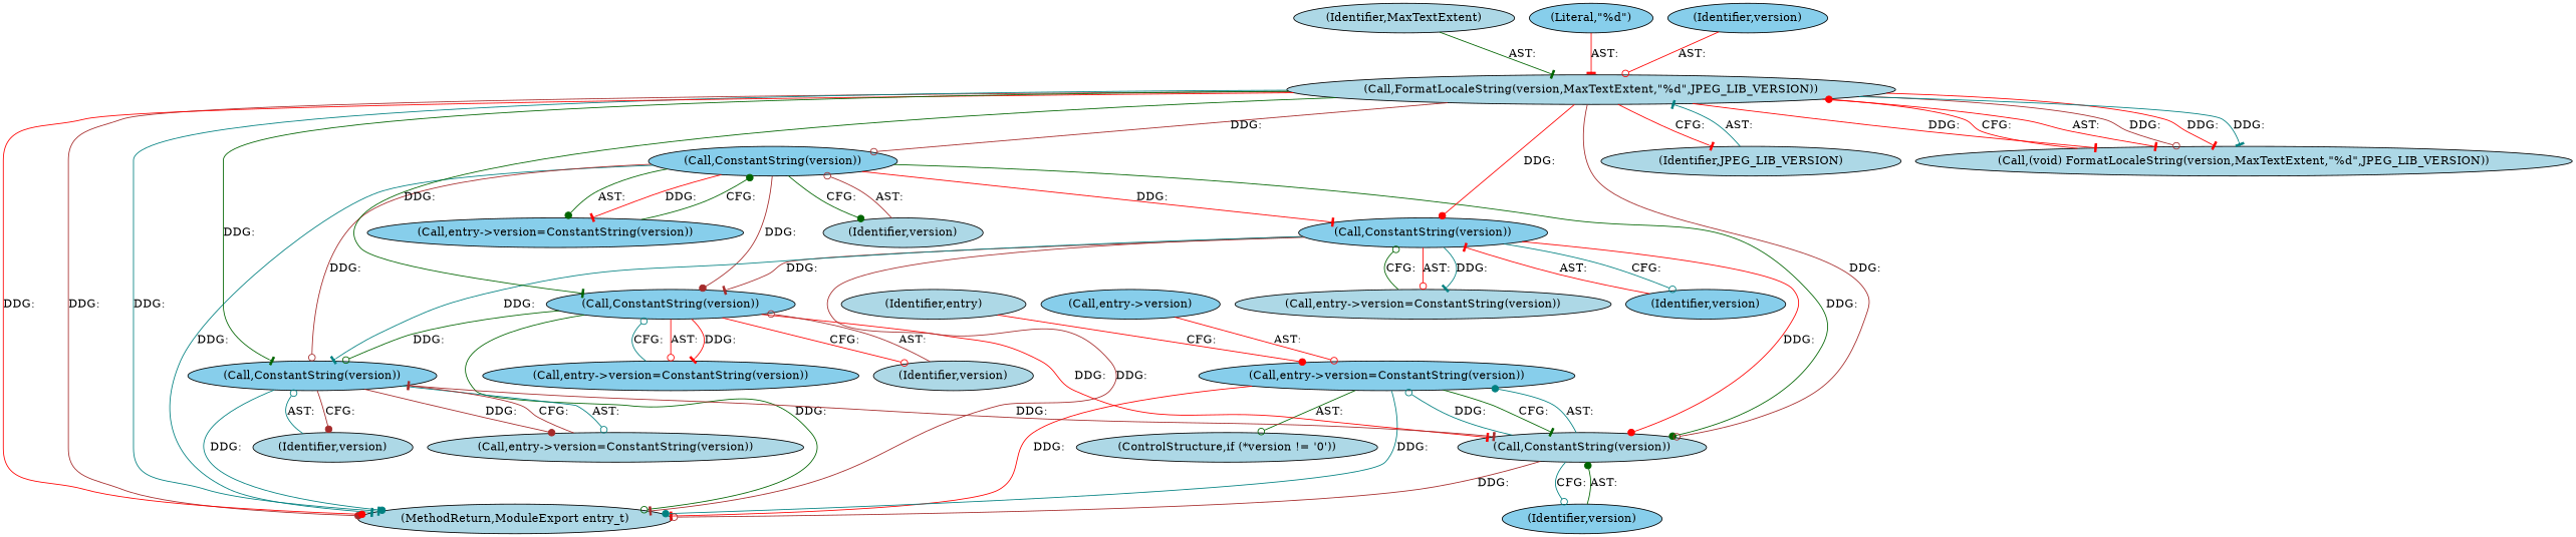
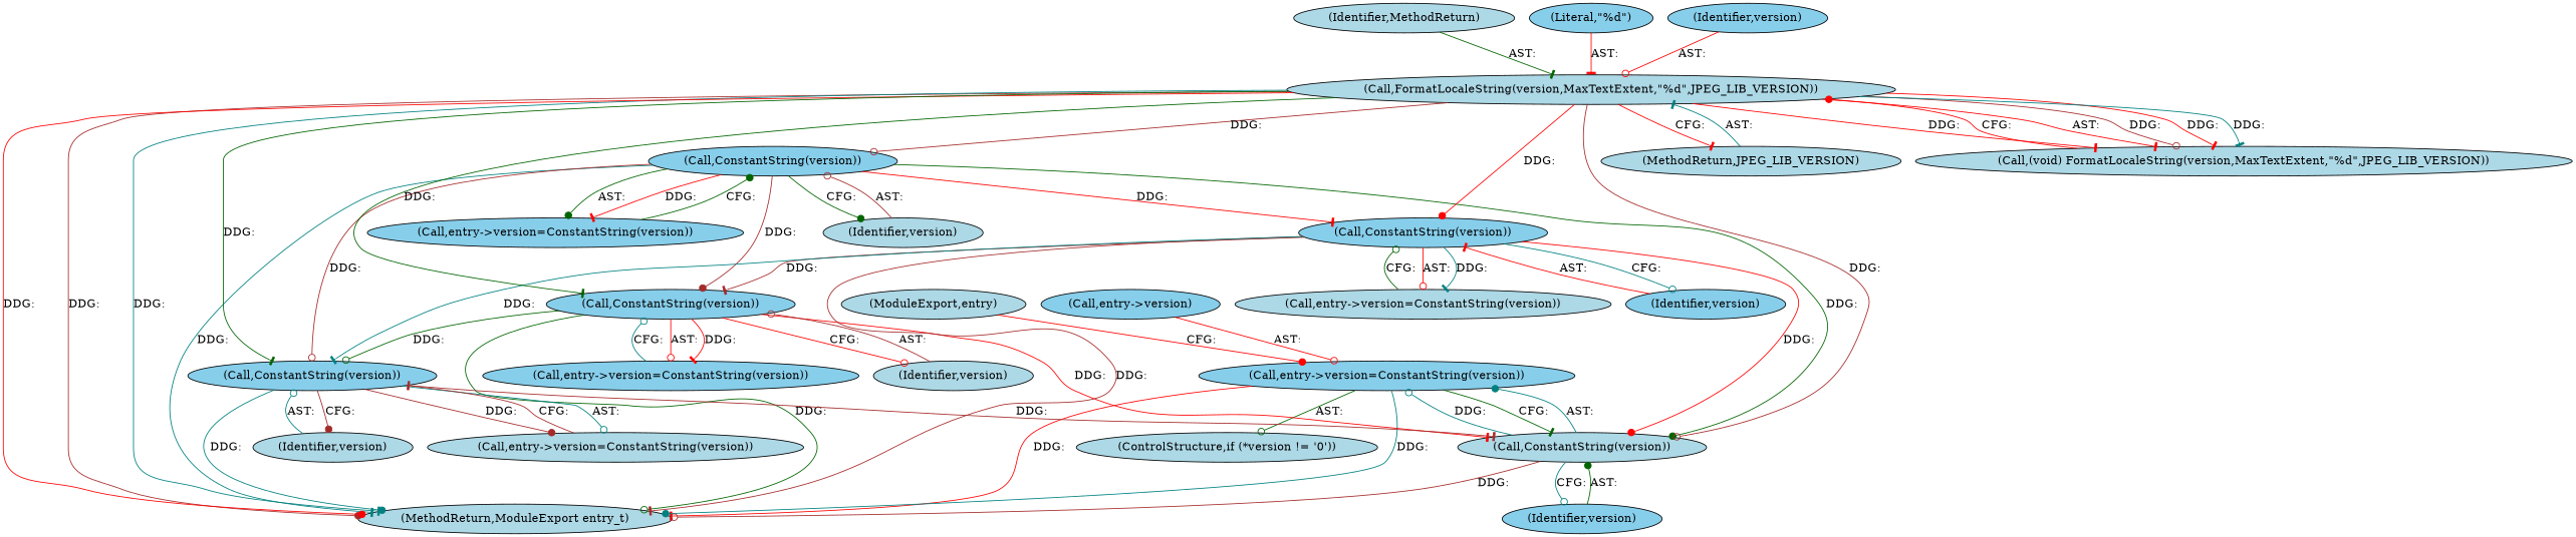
  digraph {
    node [fillcolor=lightblue style=filled]
    edge [arrowhead=tee color=red]
    n1 [fillcolor=skyblue label="(Call,entry->version=ConstantString(version))"]
    n2 [label="(Call,ConstantString(version))"]
    n3 [label="(MethodReturn,ModuleExport entry_t)"]
    n4 [label="(ControlStructure,if (*version != '\0'))"]
    n5 [fillcolor=skyblue label="(Identifier,version)"]
    n6 [fillcolor=skyblue label="(Call,ConstantString(version))"]
    n7 [fillcolor=skyblue label="(Call,ConstantString(version))"]
    n8 [label="(Identifier,version)"]
    n9 [fillcolor=skyblue label="(Call,entry->version=ConstantString(version))"]
    n10 [label="(Identifier,version)"]
    n11 [label="(Call,entry->version=ConstantString(version))"]
    n12 [fillcolor=skyblue label="(Call,ConstantString(version))"]
    n13 [fillcolor=skyblue label="(Call,ConstantString(version))"]
    n14 [label="(Identifier,version)"]
    n15 [fillcolor=skyblue label="(Call,entry->version=ConstantString(version))"]
    n16 [label="(Call,entry->version=ConstantString(version))"]
    n17 [fillcolor=skyblue label="(Identifier,version)"]
    n18 [label="(Call,FormatLocaleString(version,MaxTextExtent,\"%d\",JPEG_LIB_VERSION))"]
-   n19 [label="(Identifier,JPEG_LIB_VERSION)"]
+   n19 [label="(MethodReturn,JPEG_LIB_VERSION)"]
    n20 [label="(Call,(void) FormatLocaleString(version,MaxTextExtent,\"%d\",JPEG_LIB_VERSION))"]
-   n21 [label="(Identifier,MaxTextExtent)"]
+   n21 [label="(Identifier,MethodReturn)"]
    n22 [fillcolor=skyblue label="(Call,entry->version)"]
    n23 [fillcolor=skyblue label="(Literal,\"%d\")"]
-   n24 [label="(Identifier,entry)"]
+   n24 [label="(ModuleExport,entry)"]
    n25 [fillcolor=skyblue label="(Identifier,version)"]
    n1 -> n2 [color=darkgreen label="CFG: "]
    n1 -> n3 [label="DDG: "]
    n1 -> n3 [arrowhead=dot color=teal label="DDG: "]
    n1 -> n4 [arrowhead=odot color=darkgreen label="AST: "]
    n2 -> n1 [arrowhead=dot color=teal label="AST: "]
    n2 -> n1 [arrowhead=odot color=teal label="DDG: "]
    n2 -> n3 [arrowhead=odot color=brown label="DDG: "]
    n2 -> n5 [arrowhead=odot color=teal label="CFG: "]
    n5 -> n2 [arrowhead=dot color=darkgreen label="AST: "]
    n6 -> n2 [label="DDG: "]
    n6 -> n3 [arrowhead=odot color=darkgreen label="DDG: "]
    n6 -> n7 [arrowhead=odot color=darkgreen label="DDG: "]
    n6 -> n8 [arrowhead=odot label="CFG: "]
    n6 -> n9 [arrowhead=odot label="AST: "]
    n6 -> n9 [label="DDG: "]
    n7 -> n2 [color=brown label="DDG: "]
    n7 -> n3 [arrowhead=dot color=teal label="DDG: "]
    n7 -> n10 [arrowhead=dot color=brown label="CFG: "]
    n7 -> n11 [arrowhead=odot color=teal label="AST: "]
    n7 -> n11 [arrowhead=dot color=brown label="DDG: "]
    n8 -> n6 [arrowhead=odot color=brown label="AST: "]
    n9 -> n6 [arrowhead=odot color=teal label="CFG: "]
    n10 -> n7 [arrowhead=odot color=teal label="AST: "]
    n11 -> n7 [color=brown label="CFG: "]
    n12 -> n2 [arrowhead=dot color=darkgreen label="DDG: "]
    n12 -> n3 [color=teal label="DDG: "]
    n12 -> n6 [arrowhead=dot color=brown label="DDG: "]
    n12 -> n7 [arrowhead=odot color=brown label="DDG: "]
    n12 -> n13 [label="DDG: "]
    n12 -> n14 [arrowhead=dot color=darkgreen label="CFG: "]
    n12 -> n15 [arrowhead=dot color=darkgreen label="AST: "]
    n12 -> n15 [label="DDG: "]
    n13 -> n2 [arrowhead=dot label="DDG: "]
    n13 -> n3 [color=brown label="DDG: "]
    n13 -> n6 [color=brown label="DDG: "]
    n13 -> n7 [color=teal label="DDG: "]
    n13 -> n16 [arrowhead=odot label="AST: "]
    n13 -> n16 [color=teal label="DDG: "]
    n13 -> n17 [arrowhead=odot color=teal label="CFG: "]
    n14 -> n12 [arrowhead=odot color=brown label="AST: "]
    n15 -> n12 [arrowhead=dot color=darkgreen label="CFG: "]
    n16 -> n13 [arrowhead=odot color=darkgreen label="CFG: "]
    n17 -> n13 [label="AST: "]
    n18 -> n2 [arrowhead=odot color=brown label="DDG: "]
    n18 -> n3 [arrowhead=dot color=brown label="DDG: "]
    n18 -> n3 [color=teal label="DDG: "]
    n18 -> n3 [arrowhead=dot label="DDG: "]
    n18 -> n6 [color=darkgreen label="DDG: "]
    n18 -> n7 [color=darkgreen label="DDG: "]
    n18 -> n12 [arrowhead=odot color=brown label="DDG: "]
    n18 -> n13 [arrowhead=dot label="DDG: "]
    n18 -> n19 [label="CFG: "]
    n18 -> n20 [label="AST: "]
    n18 -> n20 [arrowhead=odot color=brown label="DDG: "]
    n18 -> n20 [label="DDG: "]
    n18 -> n20 [color=teal label="DDG: "]
    n18 -> n20 [label="DDG: "]
    n19 -> n18 [color=teal label="AST: "]
    n20 -> n18 [arrowhead=dot label="CFG: "]
    n21 -> n18 [color=darkgreen label="AST: "]
    n22 -> n1 [arrowhead=odot label="AST: "]
    n23 -> n18 [label="AST: "]
    n24 -> n1 [arrowhead=dot label="CFG: "]
    n25 -> n18 [arrowhead=odot label="AST: "]
  }
